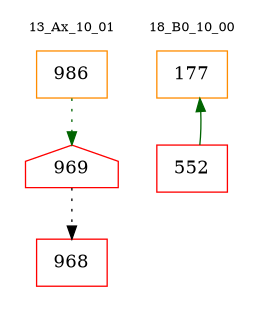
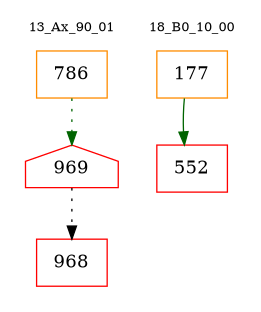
  digraph {
    node [color=red shape=box]
    edge [color=darkgreen style=dotted]
-   n1 [color=darkorange label=986]
+   n1 [color=darkorange label=786]
    n2 [label=969 shape=house]
    n3 [label=968]
    n4 [color=darkorange label=177]
    n5 [label=552]
    subgraph cluster_1 {
      color=white
      fontsize=10
-     label="13_Ax_10_01"
+     label="13_Ax_90_01"
      n1
      n2
      n3
    }
    subgraph cluster_2 {
      color=white
      fontsize=10
      label="18_B0_10_00"
      n4
      n5
    }
    n1 -> n2
    n2 -> n3 [color=black]
-   n5 -> n4 [style=solid]
+   n4 -> n5 [style=solid]
  }
